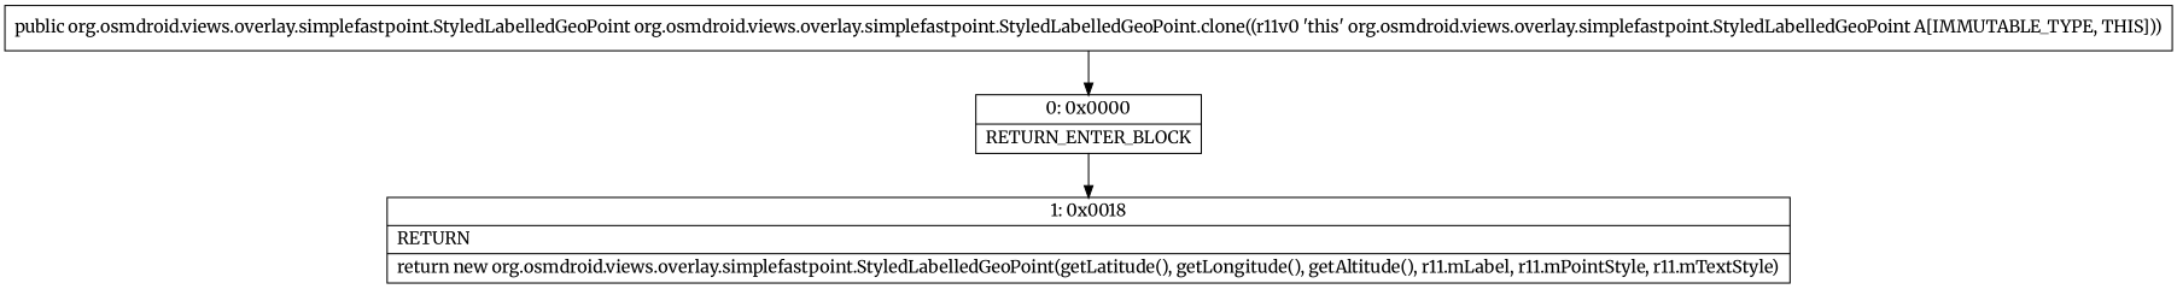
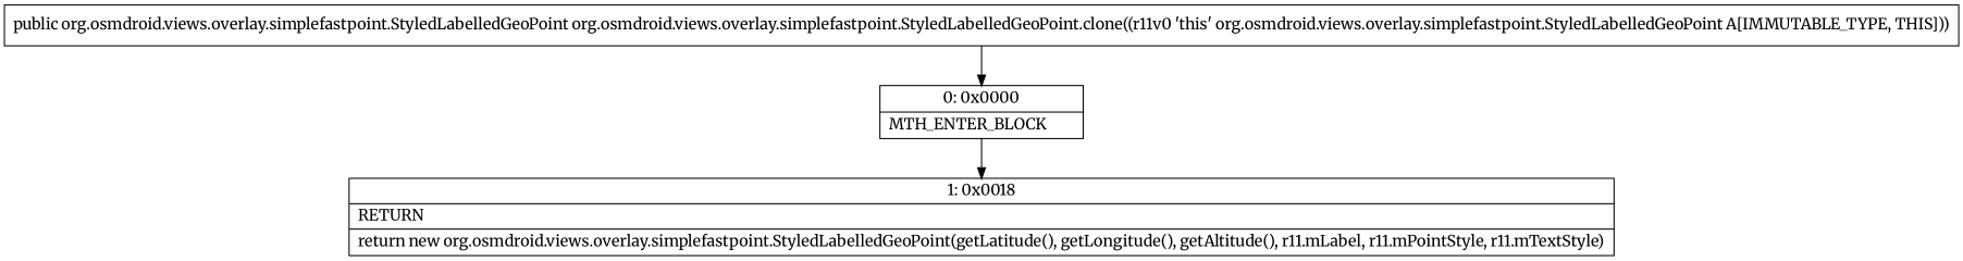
  digraph {
    fontname=Merriweather
    node [shape=record fontname=Merriweather]
    edge [fontname=Merriweather]
-   n1 [label="{0\:\ 0x0000|RETURN_ENTER_BLOCK\l}"]
+   n1 [label="{0\:\ 0x0000|MTH_ENTER_BLOCK\l}"]
    n2 [label="{1\:\ 0x0018|RETURN\l|return new org.osmdroid.views.overlay.simplefastpoint.StyledLabelledGeoPoint(getLatitude(), getLongitude(), getAltitude(), r11.mLabel, r11.mPointStyle, r11.mTextStyle)\l}"]
    n3 [label="{public org.osmdroid.views.overlay.simplefastpoint.StyledLabelledGeoPoint org.osmdroid.views.overlay.simplefastpoint.StyledLabelledGeoPoint.clone((r11v0 'this' org.osmdroid.views.overlay.simplefastpoint.StyledLabelledGeoPoint A[IMMUTABLE_TYPE, THIS])) }"]
    n1 -> n2
    n3 -> n1
  }
